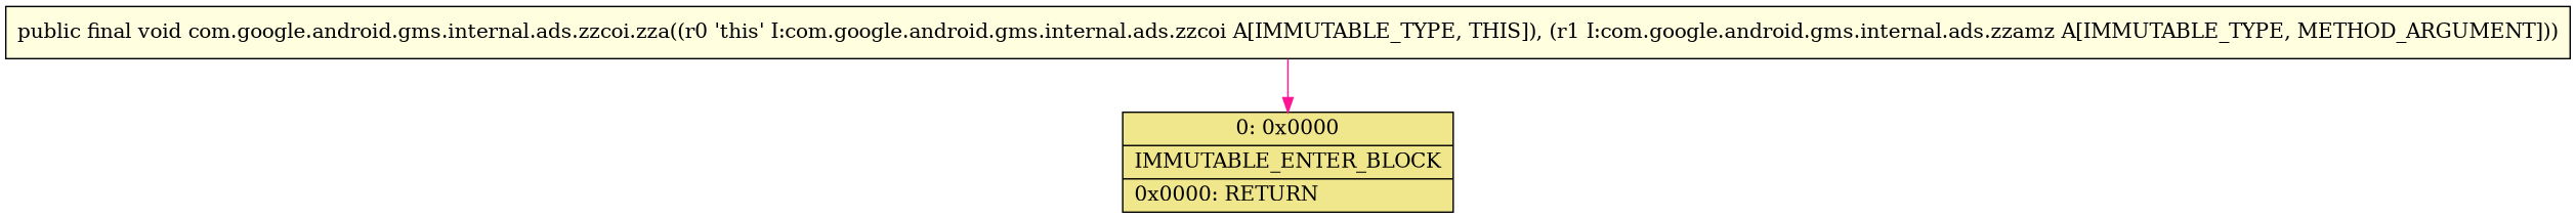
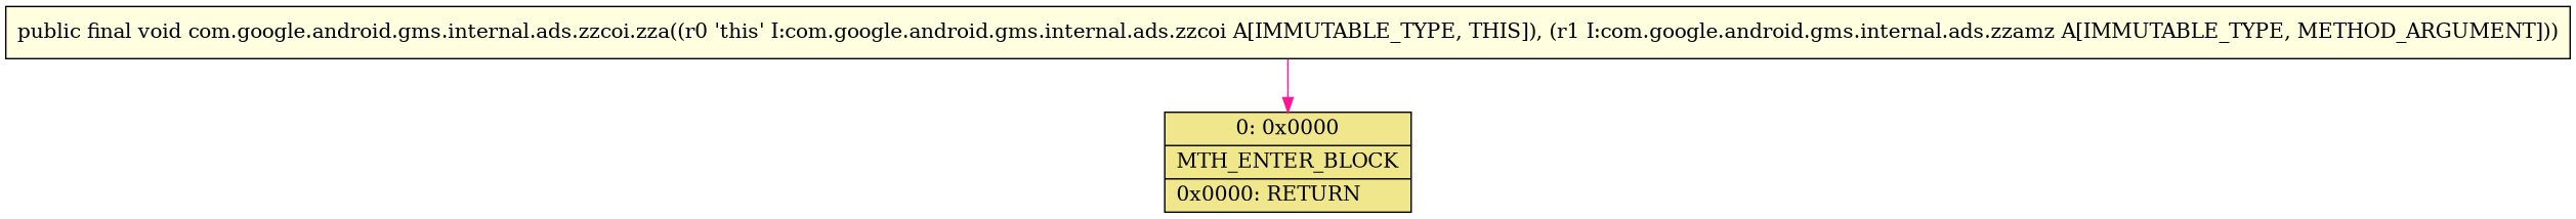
  digraph {
    node [shape=record style=filled]
-   n1 [label="{0\:\ 0x0000|IMMUTABLE_ENTER_BLOCK\l|0x0000: RETURN   \l}" fillcolor=khaki]
+   n1 [label="{0\:\ 0x0000|MTH_ENTER_BLOCK\l|0x0000: RETURN   \l}" fillcolor=khaki]
    n2 [label="{public final void com.google.android.gms.internal.ads.zzcoi.zza((r0 'this' I:com.google.android.gms.internal.ads.zzcoi A[IMMUTABLE_TYPE, THIS]), (r1 I:com.google.android.gms.internal.ads.zzamz A[IMMUTABLE_TYPE, METHOD_ARGUMENT])) }" fillcolor=lightyellow]
    n2 -> n1 [color=deeppink style=solid]
  }
